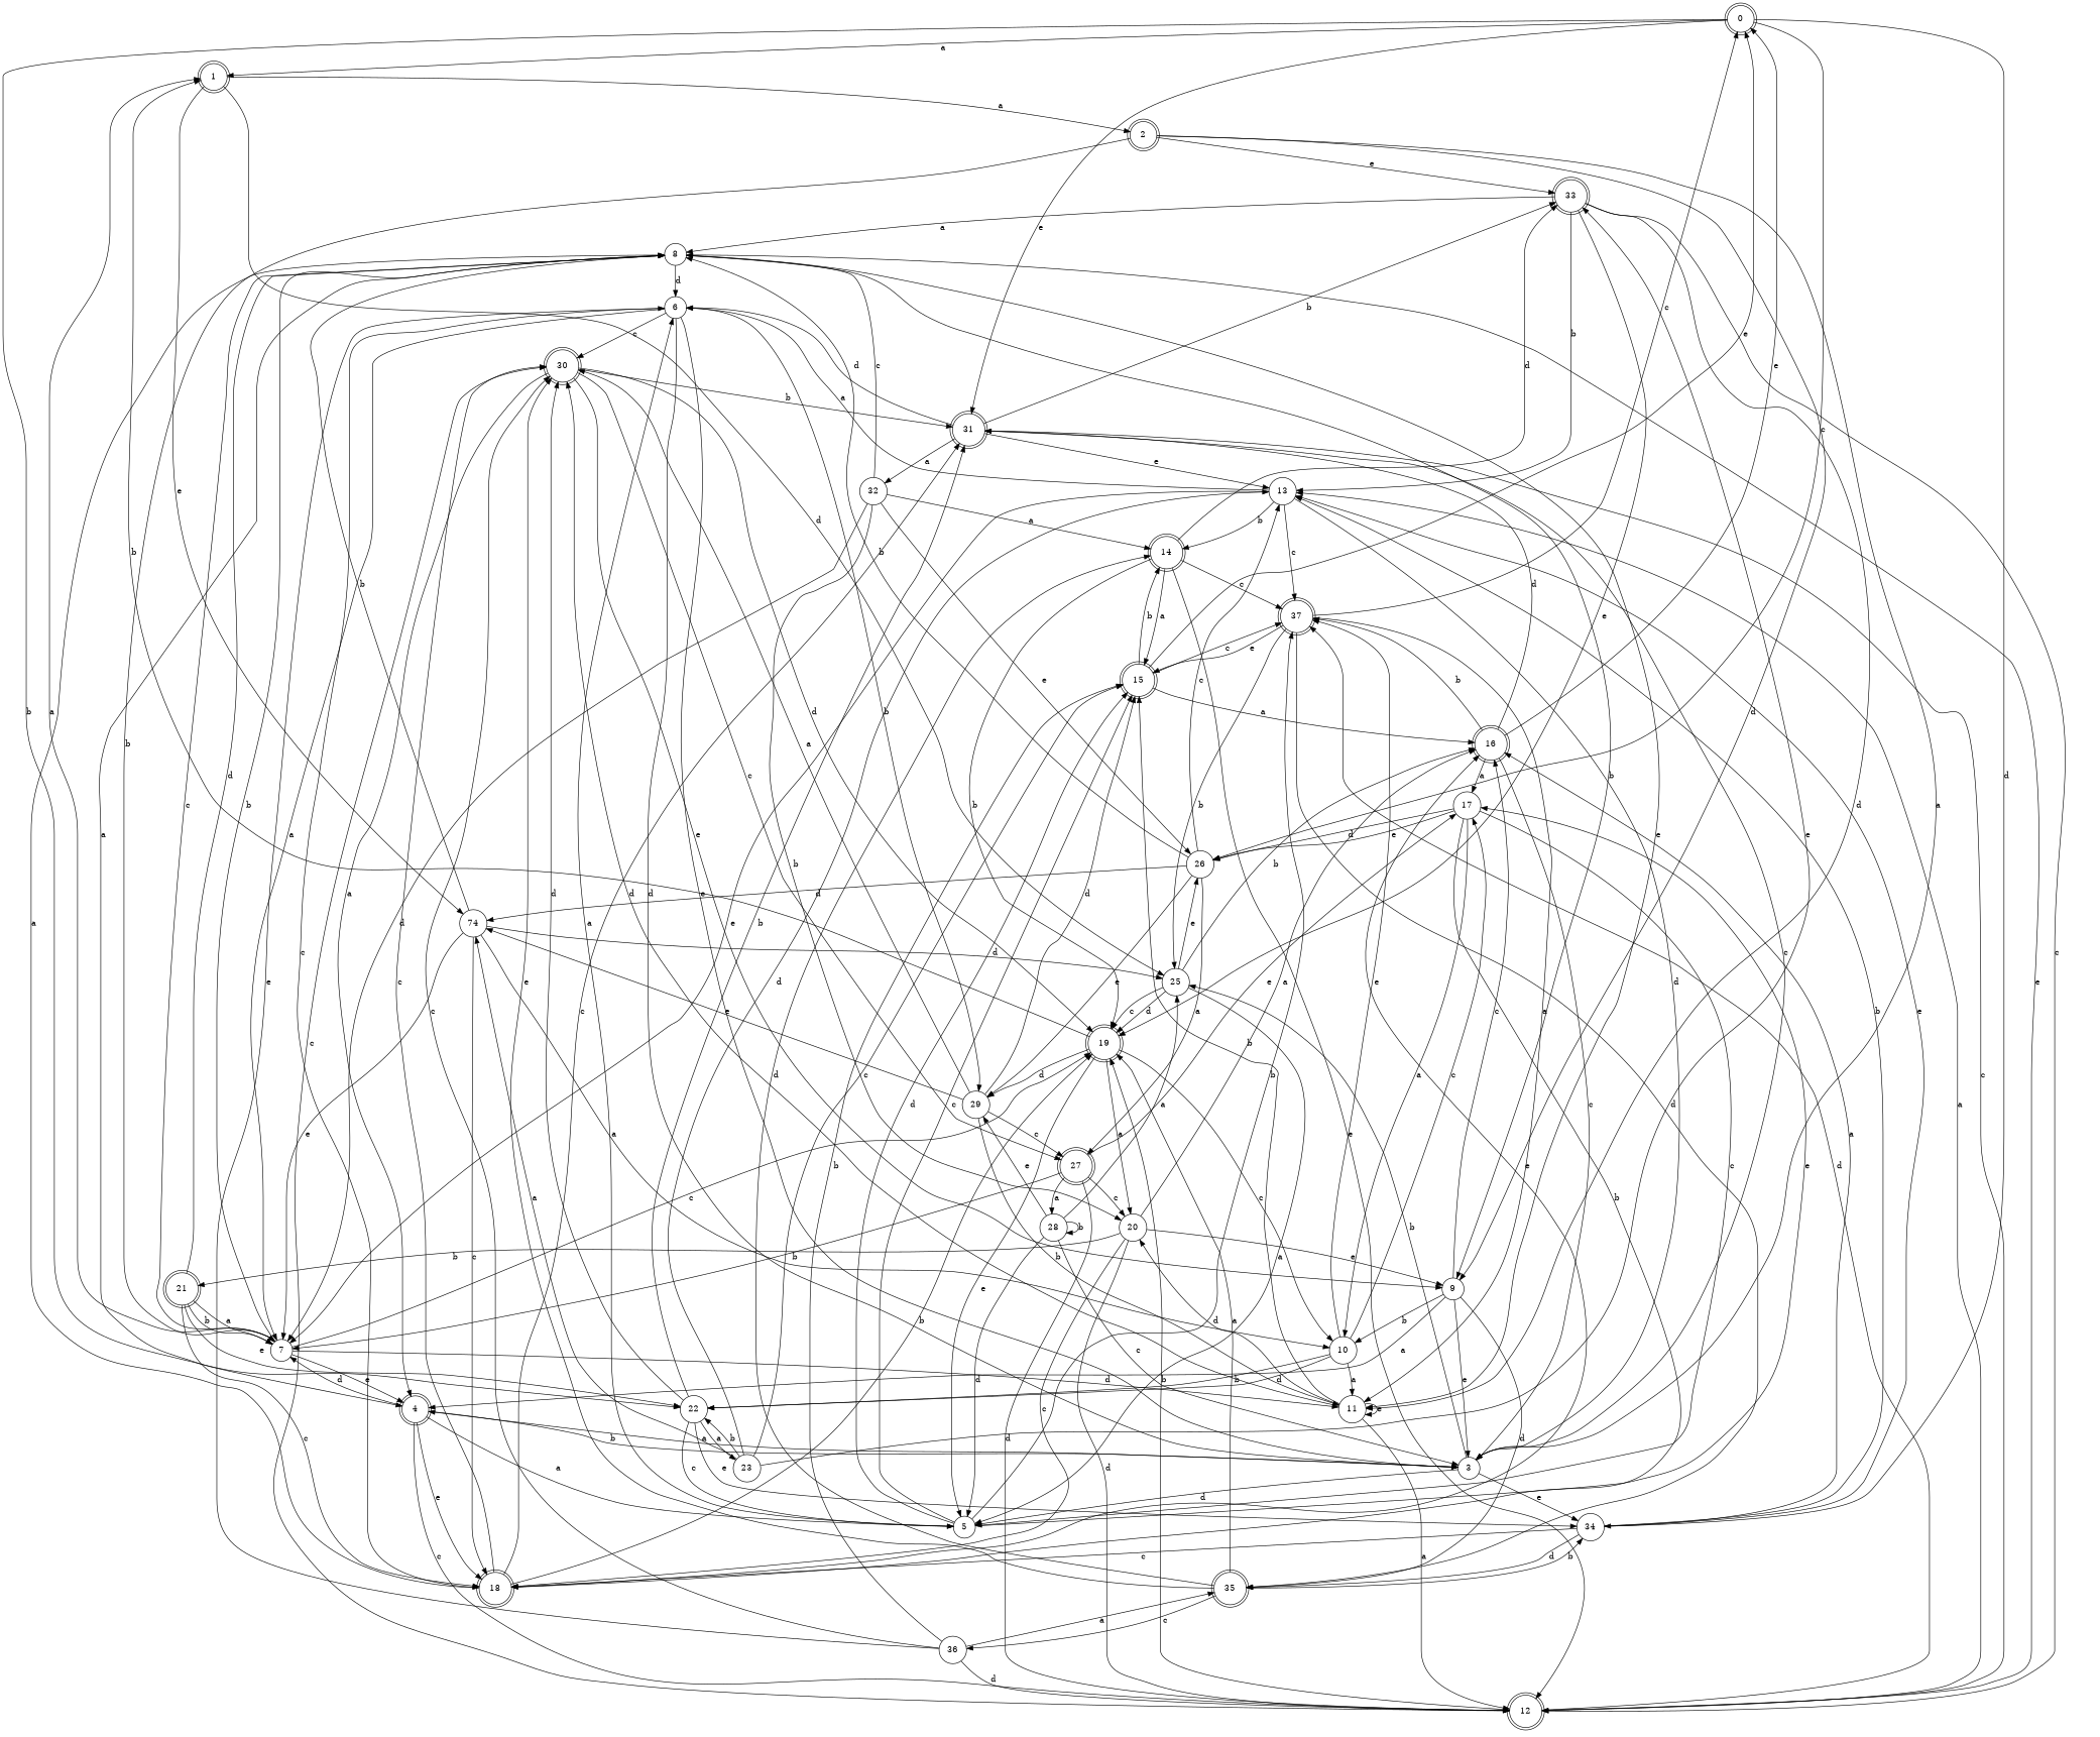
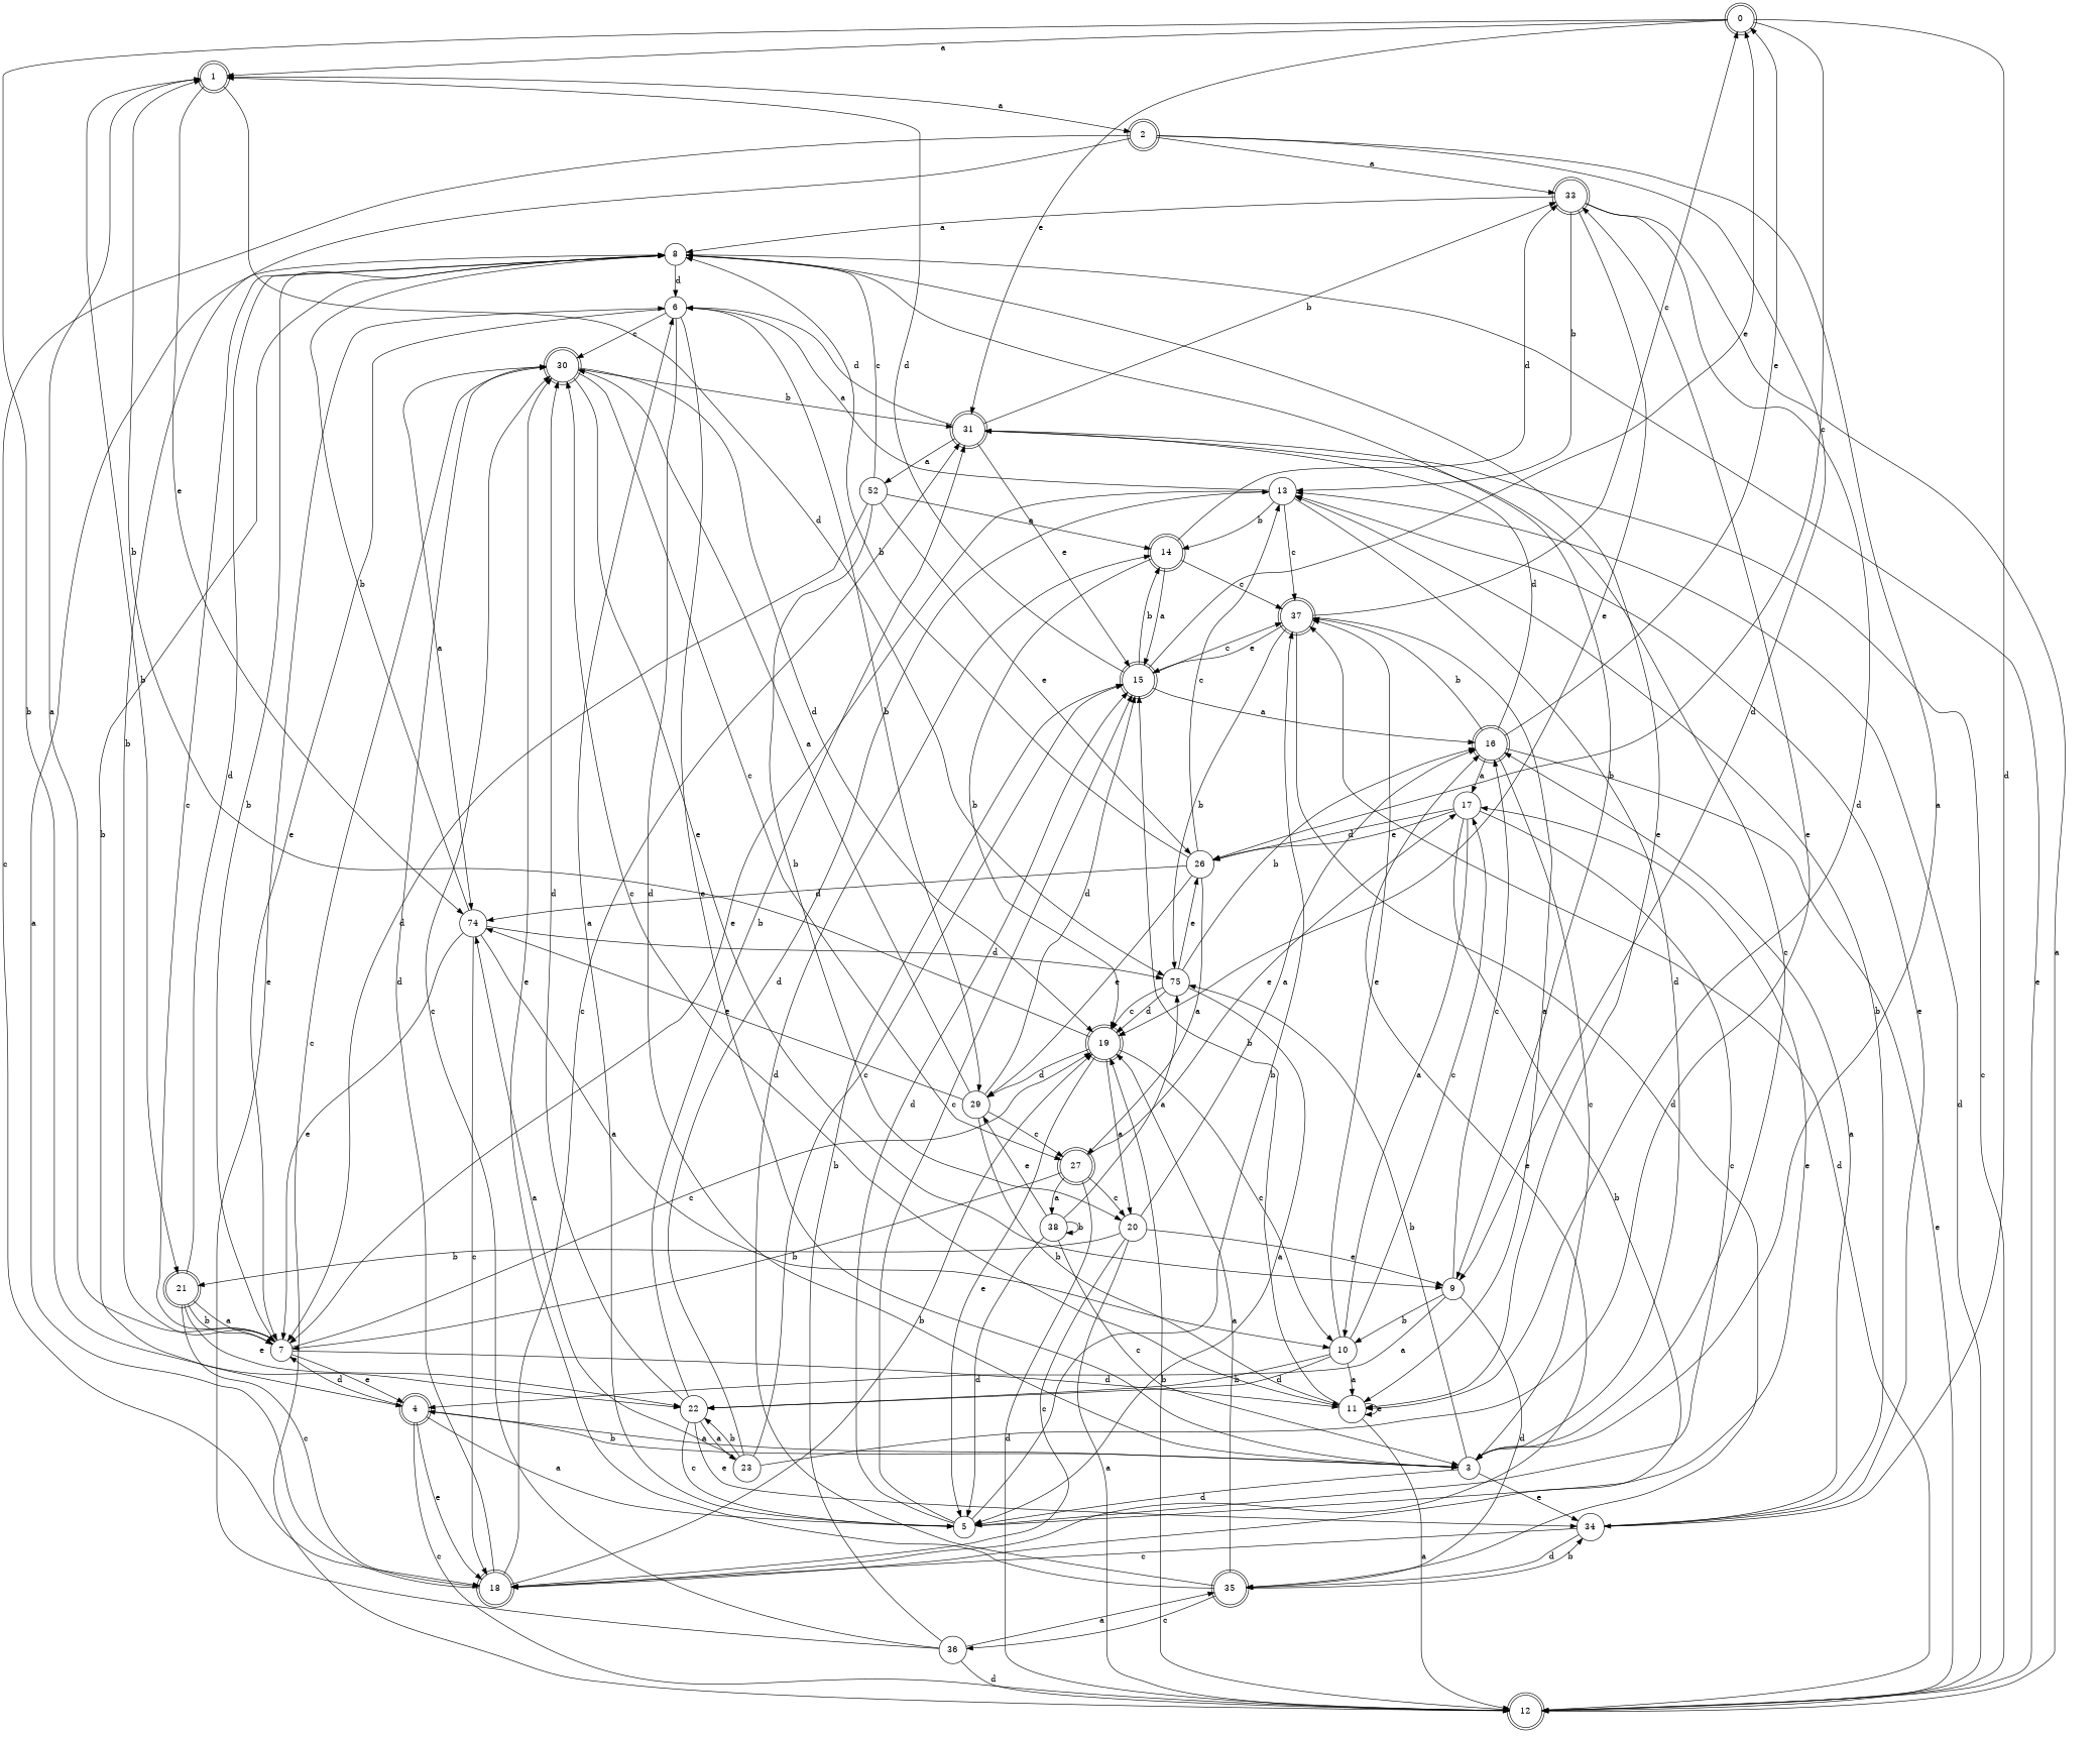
  digraph {
    rankdir=TB
    node [color=black fillcolor=white shape=circle style=filled]
    n1 [label=0 shape=doublecircle style="rounded,filled"]
    n2 [label=1 shape=doublecircle style="rounded,filled"]
    n3 [label=22]
    n4 [label=26]
    n5 [label=31 shape=doublecircle style="rounded,filled"]
    n6 [label=34]
    n7 [label=2 shape=doublecircle style="rounded,filled"]
    n8 [label=21 shape=doublecircle style="rounded,filled"]
    n9 [label=74]
-   n10 [label=25]
+   n10 [label=75]
    n11 [label=5]
    n12 [label=30 shape=doublecircle style="rounded,filled"]
    n13 [label=23]
    n14 [label=29]
    n15 [label=8]
    n16 [label=13]
    n17 [label=27 shape=doublecircle style="rounded,filled"]
    n18 [label=33 shape=doublecircle style="rounded,filled"]
    n19 [label=12 shape=doublecircle style="rounded,filled"]
    n20 [label=6]
-   n21 [label=32]
+   n21 [label=52]
    n22 [label=18 shape=doublecircle style="rounded,filled"]
    n23 [label=16 shape=doublecircle style="rounded,filled"]
    n24 [label=35 shape=doublecircle style="rounded,filled"]
    n25 [label=3]
    n26 [label=7]
    n27 [label=9]
    n28 [label=10]
    n29 [label=19 shape=doublecircle style="rounded,filled"]
-   n30 [label=28]
+   n30 [label=38]
    n31 [label=4 shape=doublecircle style="rounded,filled"]
    n32 [label=11]
    n33 [label=15 shape=doublecircle style="rounded,filled"]
    n34 [label=17]
    n35 [label=37 shape=doublecircle style="rounded,filled"]
    n36 [label=14 shape=doublecircle style="rounded,filled"]
    n37 [label=20]
    n38 [label=36]
    n1 -> n2 [label=a]
    n1 -> n3 [label=b]
    n1 -> n4 [label=c]
    n1 -> n5 [label=e]
    n1 -> n6 [label=d]
    n2 -> n7 [label=a]
+   n2 -> n8 [label=b]
    n2 -> n9 [label=e]
    n2 -> n10 [label=d]
    n3 -> n5 [label=b]
    n3 -> n6 [label=e]
    n3 -> n11 [label=c]
    n3 -> n12 [label=d]
    n3 -> n13 [label=a]
    n4 -> n9 [label=d]
    n4 -> n14 [label=e]
    n4 -> n15 [label=b]
    n4 -> n16 [label=c]
    n4 -> n17 [label=a]
-   n5 -> n16 [label=e]
+   n5 -> n33 [label=e]
    n5 -> n18 [label=b]
    n5 -> n19 [label=c]
    n5 -> n20 [label=d]
    n5 -> n21 [label=a]
    n6 -> n16 [label=b]
    n6 -> n16 [label=e]
    n6 -> n22 [label=c]
    n6 -> n23 [label=a]
    n6 -> n24 [label=d]
-   n7 -> n18 [label=e]
-   n20 -> n22 [label=c]
+   n7 -> n18 [label=a]
+   n7 -> n22 [label=c]
    n7 -> n25 [label=a]
    n7 -> n26 [label=b]
    n7 -> n27 [label=d]
    n8 -> n3 [label=e]
    n8 -> n15 [label=d]
    n8 -> n22 [label=c]
    n8 -> n26 [label=a]
    n8 -> n26 [label=b]
    n9 -> n10 [label=d]
    n9 -> n15 [label=b]
    n9 -> n22 [label=c]
    n9 -> n26 [label=e]
    n9 -> n28 [label=a]
    n10 -> n4 [label=e]
    n10 -> n11 [label=a]
    n10 -> n23 [label=b]
    n10 -> n29 [label=c]
    n10 -> n29 [label=d]
    n11 -> n20 [label=a]
    n11 -> n33 [label=c]
    n11 -> n33 [label=d]
    n11 -> n34 [label=e]
    n11 -> n35 [label=b]
    n12 -> n5 [label=b]
-   n12 -> n31 [label=a]
+   n12 -> n9 [label=a]
    n12 -> n17 [label=c]
    n12 -> n27 [label=e]
    n12 -> n29 [label=d]
    n13 -> n3 [label=b]
    n13 -> n9 [label=a]
    n13 -> n16 [label=d]
    n13 -> n18 [label=e]
    n13 -> n33 [label=c]
    n14 -> n9 [label=e]
    n14 -> n12 [label=a]
    n14 -> n17 [label=c]
    n14 -> n32 [label=b]
    n14 -> n33 [label=d]
    n15 -> n20 [label=d]
    n15 -> n26 [label=c]
    n15 -> n27 [label=b]
-   n15 -> n31 [label=a]
+   n15 -> n31 [label=b]
    n15 -> n32 [label=e]
    n16 -> n20 [label=a]
    n16 -> n25 [label=d]
    n16 -> n26 [label=e]
    n16 -> n35 [label=c]
    n16 -> n36 [label=b]
    n17 -> n19 [label=d]
    n17 -> n26 [label=b]
    n17 -> n30 [label=a]
    n17 -> n34 [label=e]
    n17 -> n37 [label=c]
    n18 -> n15 [label=a]
    n18 -> n16 [label=b]
-   n18 -> n19 [label=c]
+   n18 -> n19 [label=a]
    n18 -> n29 [label=e]
    n18 -> n32 [label=d]
    n19 -> n12 [label=c]
    n19 -> n15 [label=e]
-   n19 -> n16 [label=a]
+   n19 -> n16 [label=d]
    n19 -> n29 [label=b]
    n19 -> n35 [label=d]
    n20 -> n12 [label=c]
    n20 -> n14 [label=b]
    n20 -> n25 [label=d]
    n20 -> n25 [label=e]
-   n20 -> n26 [label=a]
+   n20 -> n26 [label=e]
    n21 -> n4 [label=e]
    n21 -> n15 [label=c]
    n21 -> n26 [label=d]
    n21 -> n36 [label=a]
    n21 -> n37 [label=b]
    n22 -> n5 [label=c]
-   n22 -> n12 [label=c]
+   n22 -> n12 [label=d]
    n22 -> n15 [label=a]
    n22 -> n23 [label=e]
    n22 -> n29 [label=b]
    n23 -> n1 [label=e]
    n23 -> n5 [label=d]
    n23 -> n25 [label=c]
    n23 -> n34 [label=a]
    n23 -> n35 [label=b]
    n24 -> n6 [label=b]
    n24 -> n12 [label=e]
    n24 -> n29 [label=a]
    n24 -> n36 [label=d]
    n24 -> n38 [label=c]
    n25 -> n5 [label=c]
    n25 -> n6 [label=e]
    n25 -> n10 [label=b]
    n25 -> n11 [label=d]
    n25 -> n31 [label=a]
    n26 -> n2 [label=a]
    n26 -> n15 [label=b]
    n26 -> n29 [label=c]
    n26 -> n31 [label=e]
    n26 -> n32 [label=d]
    n27 -> n23 [label=c]
    n27 -> n24 [label=d]
-   n27 -> n25 [label=e]
    n27 -> n28 [label=b]
    n27 -> n31 [label=a]
    n28 -> n3 [label=b]
    n28 -> n3 [label=d]
    n28 -> n32 [label=a]
    n28 -> n34 [label=c]
    n28 -> n35 [label=e]
    n29 -> n2 [label=b]
    n29 -> n11 [label=e]
    n29 -> n14 [label=d]
    n29 -> n28 [label=c]
    n29 -> n37 [label=a]
    n30 -> n10 [label=a]
    n30 -> n11 [label=d]
    n30 -> n14 [label=e]
    n30 -> n25 [label=c]
    n30 -> n30 [label=b]
    n31 -> n11 [label=a]
    n31 -> n19 [label=c]
    n31 -> n22 [label=e]
    n31 -> n25 [label=b]
    n31 -> n26 [label=d]
-   n32 -> n12 [label=d]
+   n32 -> n12 [label=c]
    n32 -> n19 [label=a]
    n32 -> n32 [label=e]
    n32 -> n33 [label=b]
-   n32 -> n37 [label=d]
    n33 -> n1 [label=e]
+   n33 -> n2 [label=d]
    n33 -> n23 [label=a]
    n33 -> n35 [label=c]
    n33 -> n36 [label=b]
    n34 -> n4 [label=d]
    n34 -> n4 [label=e]
    n34 -> n11 [label=c]
    n34 -> n22 [label=b]
    n34 -> n28 [label=a]
    n35 -> n1 [label=c]
    n35 -> n10 [label=b]
    n35 -> n24 [label=d]
    n35 -> n32 [label=a]
    n35 -> n33 [label=e]
    n36 -> n18 [label=d]
-   n36 -> n19 [label=e]
+   n23 -> n19 [label=e]
    n36 -> n29 [label=b]
    n36 -> n33 [label=a]
    n36 -> n35 [label=c]
    n37 -> n8 [label=b]
-   n37 -> n19 [label=d]
+   n37 -> n19 [label=a]
    n37 -> n22 [label=c]
    n37 -> n23 [label=a]
    n37 -> n27 [label=e]
    n38 -> n12 [label=c]
    n38 -> n19 [label=d]
    n38 -> n20 [label=e]
    n38 -> n24 [label=a]
    n38 -> n33 [label=b]
  }
